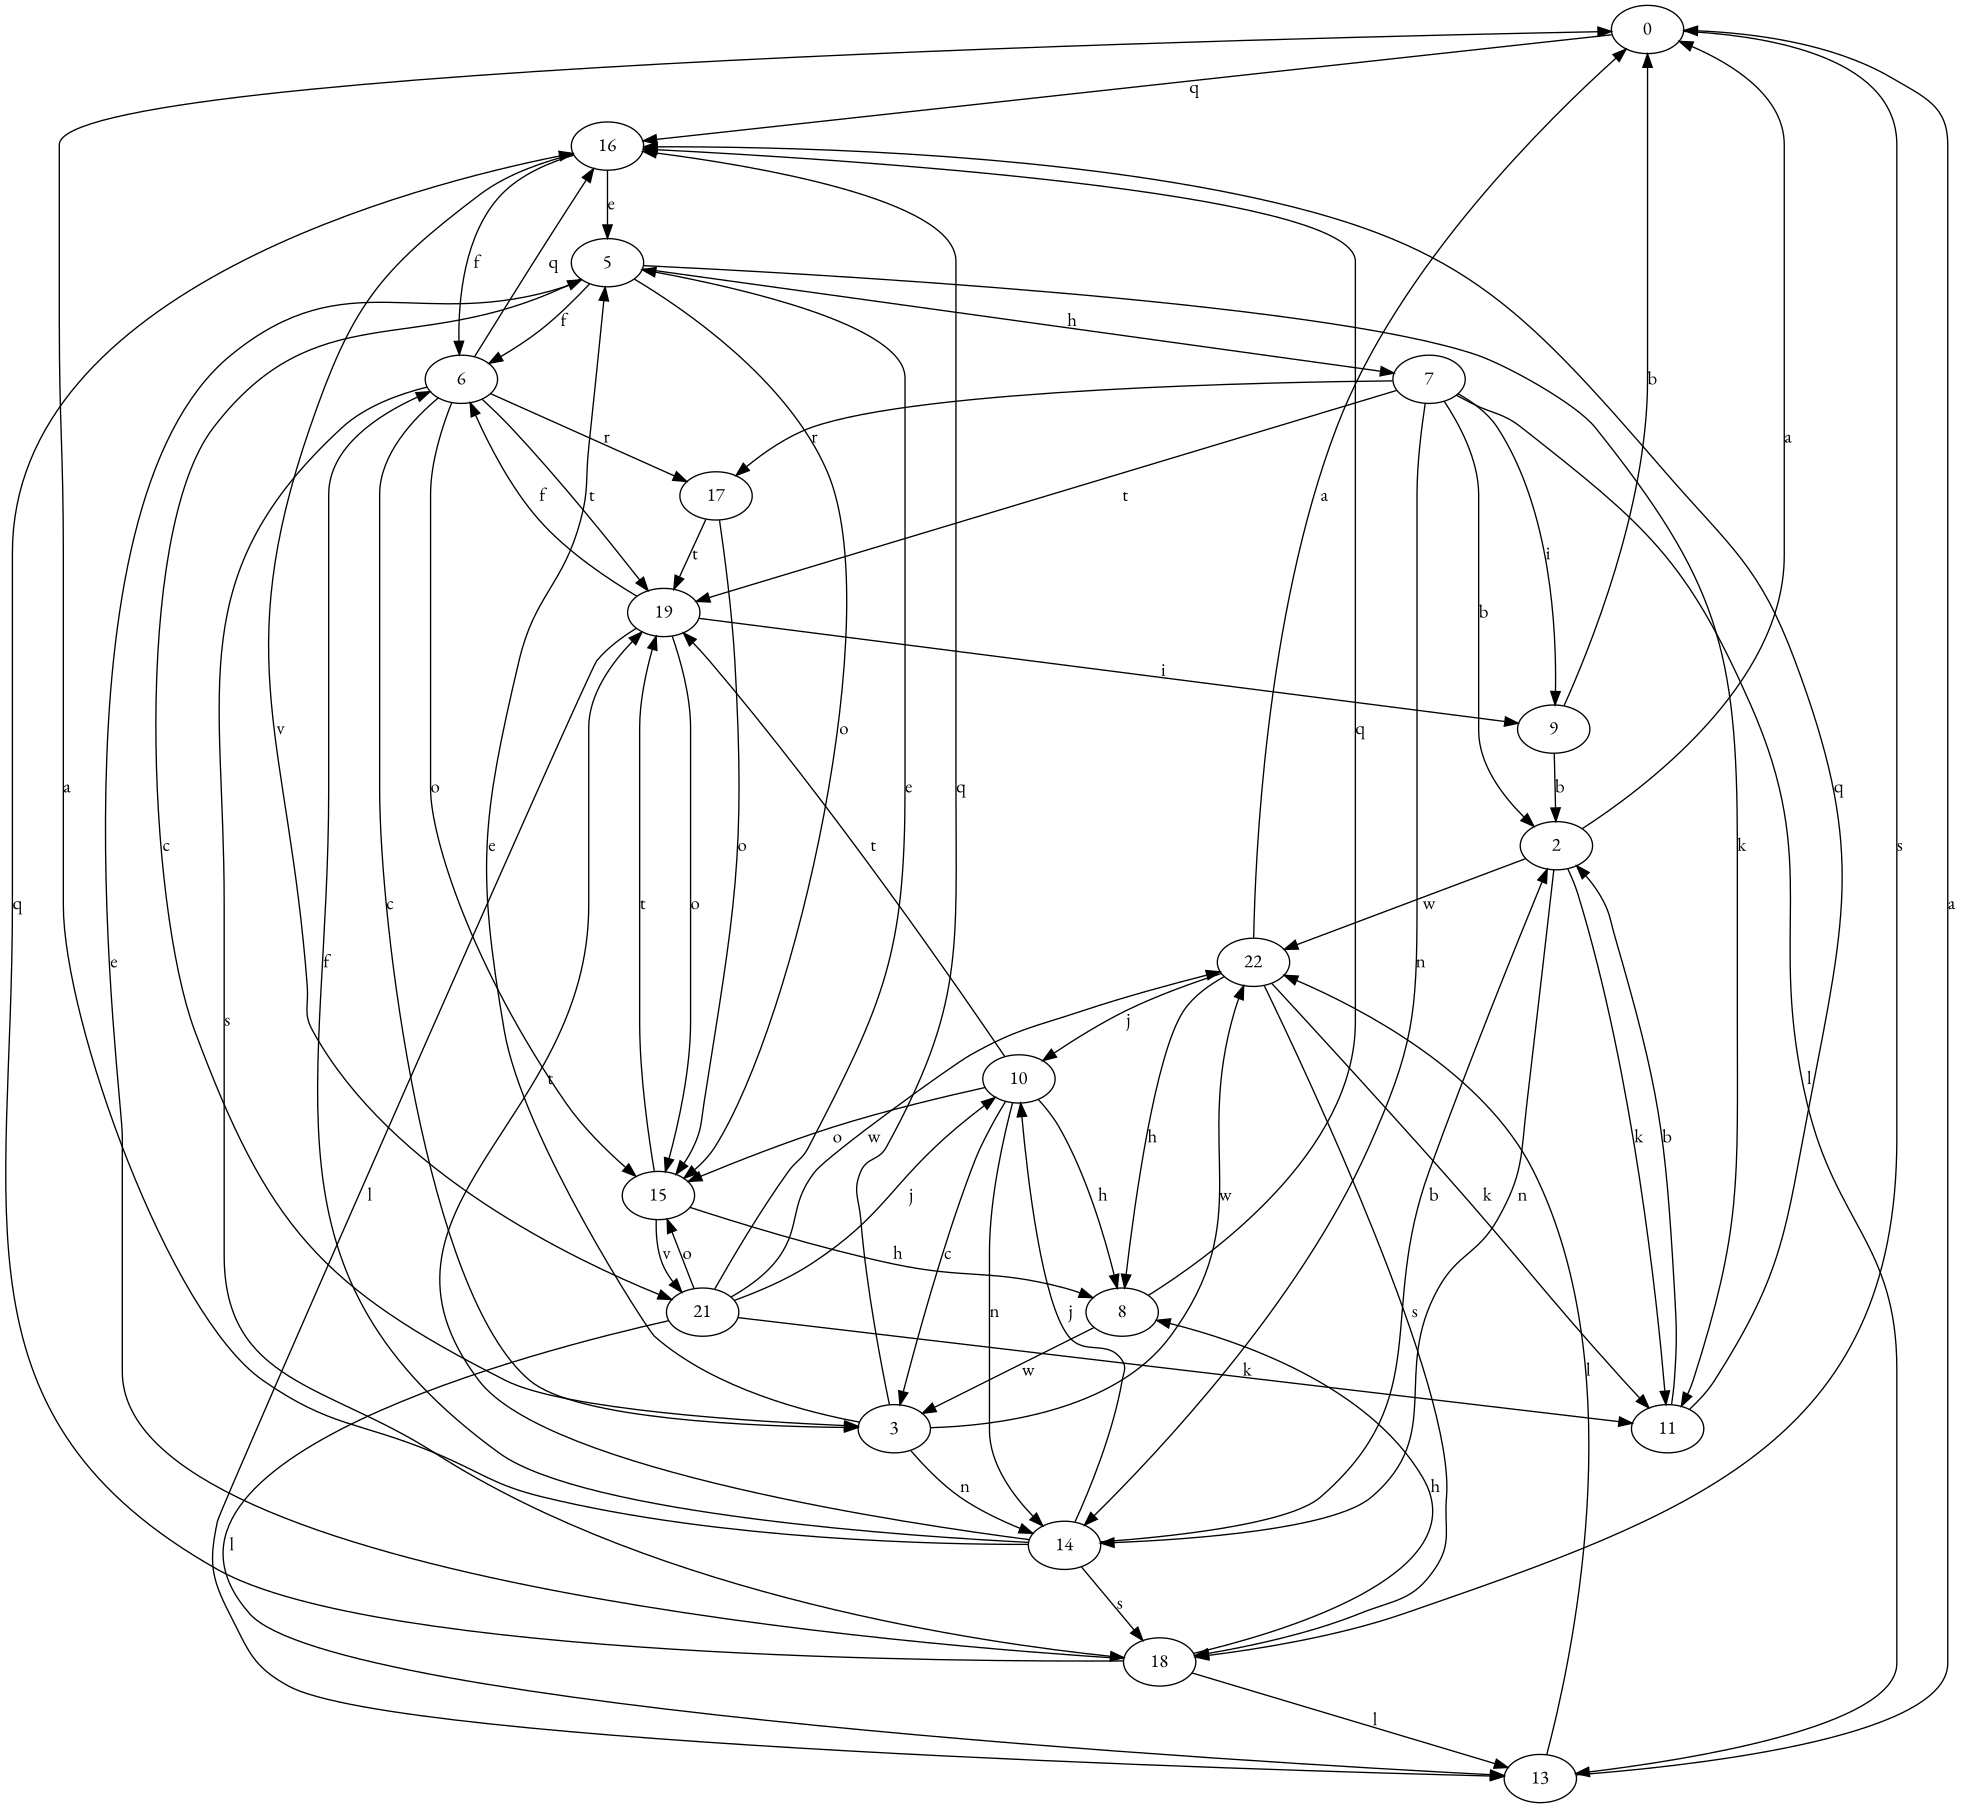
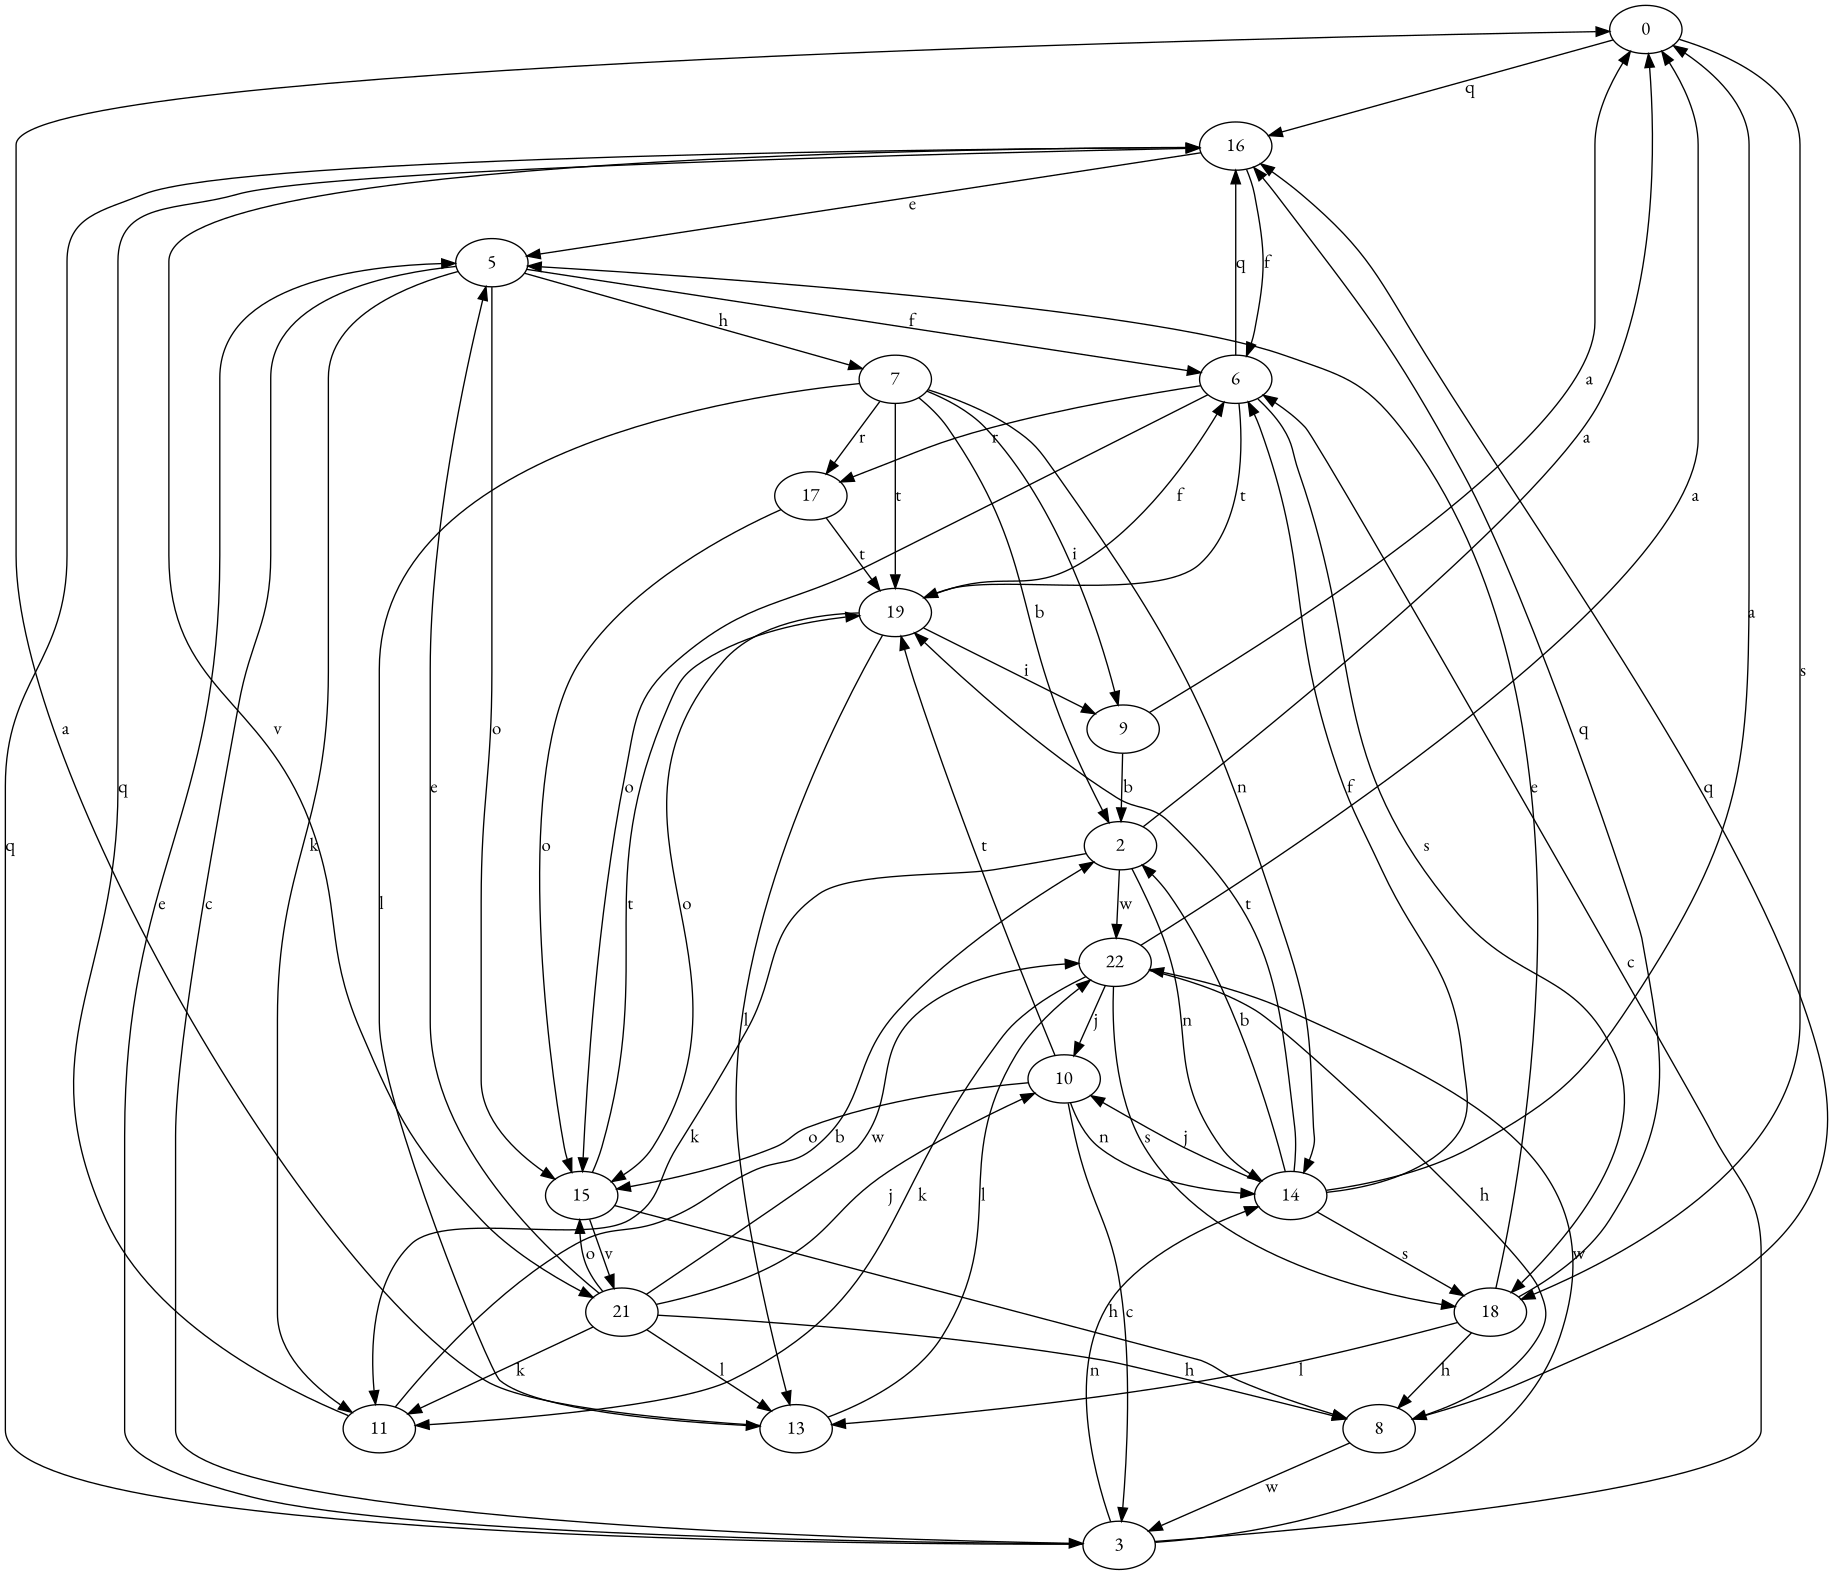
  strict digraph {
    fontname="EB Garamond"
    node [fontname="EB Garamond"]
    edge [fontname="EB Garamond"]
    0
    16
    18
    5
    6
    21
    13
    8
    2
    11
    14
    22
    19
    10
    3
    7
    15
    17
    9
    0 -> 16 [label=q]
    0 -> 18 [label=s]
    16 -> 5 [label=e]
    16 -> 6 [label=f]
    16 -> 21 [label=v]
    18 -> 16 [label=q]
    18 -> 5 [label=e]
    18 -> 13 [label=l]
    18 -> 8 [label=h]
    5 -> 6 [label=f]
    5 -> 11 [label=k]
    5 -> 3 [label=c]
    5 -> 7 [label=h]
    5 -> 15 [label=o]
    6 -> 16 [label=q]
    6 -> 18 [label=s]
    6 -> 19 [label=t]
-   6 -> 3 [label=c]
+   3 -> 6 [label=c]
    6 -> 15 [label=o]
    6 -> 17 [label=r]
    21 -> 5 [label=e]
    21 -> 13 [label=l]
    21 -> 11 [label=k]
    21 -> 22 [label=w]
    21 -> 10 [label=j]
    21 -> 15 [label=o]
    13 -> 0 [label=a]
    13 -> 22 [label=l]
    8 -> 16 [label=q]
    8 -> 3 [label=w]
    2 -> 0 [label=a]
    2 -> 11 [label=k]
    2 -> 14 [label=n]
    2 -> 22 [label=w]
    11 -> 16 [label=q]
    11 -> 2 [label=b]
    14 -> 0 [label=a]
    14 -> 18 [label=s]
    14 -> 6 [label=f]
    14 -> 2 [label=b]
    14 -> 19 [label=t]
    14 -> 10 [label=j]
    22 -> 0 [label=a]
    22 -> 18 [label=s]
    22 -> 8 [label=h]
    22 -> 11 [label=k]
    22 -> 10 [label=j]
    19 -> 6 [label=f]
    19 -> 13 [label=l]
    19 -> 15 [label=o]
    19 -> 9 [label=i]
-   10 -> 8 [label=h]
+   21 -> 8 [label=h]
    10 -> 14 [label=n]
    10 -> 19 [label=t]
    10 -> 3 [label=c]
    10 -> 15 [label=o]
    3 -> 16 [label=q]
    3 -> 5 [label=e]
    3 -> 14 [label=n]
    3 -> 22 [label=w]
    7 -> 13 [label=l]
    7 -> 2 [label=b]
    7 -> 14 [label=n]
    7 -> 19 [label=t]
    7 -> 17 [label=r]
    7 -> 9 [label=i]
    15 -> 21 [label=v]
    15 -> 8 [label=h]
    15 -> 19 [label=t]
    17 -> 19 [label=t]
    17 -> 15 [label=o]
-   9 -> 0 [label=b]
+   9 -> 0 [label=a]
    9 -> 2 [label=b]
  }
